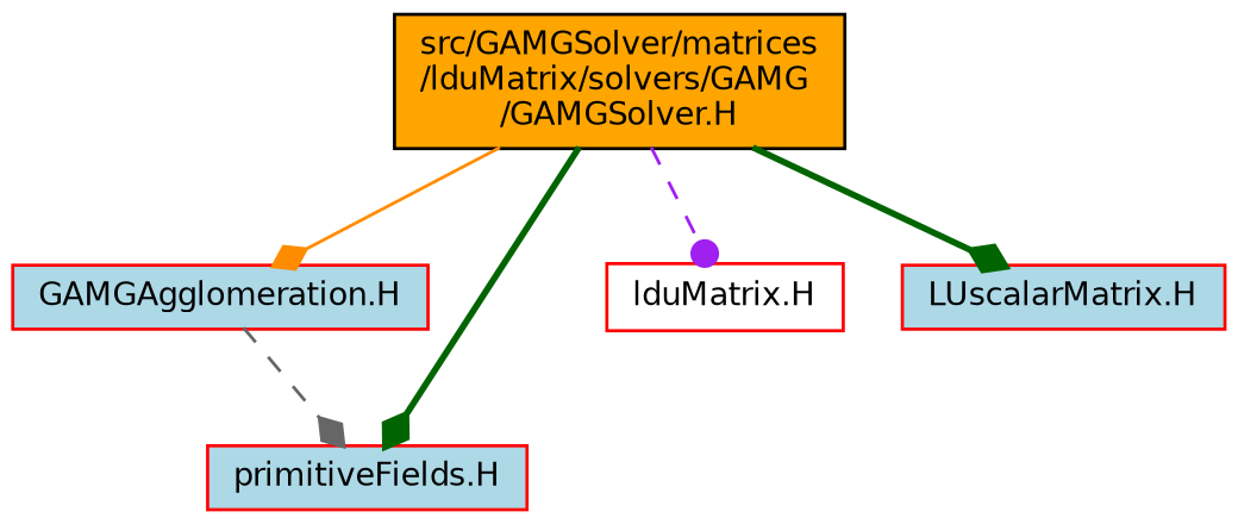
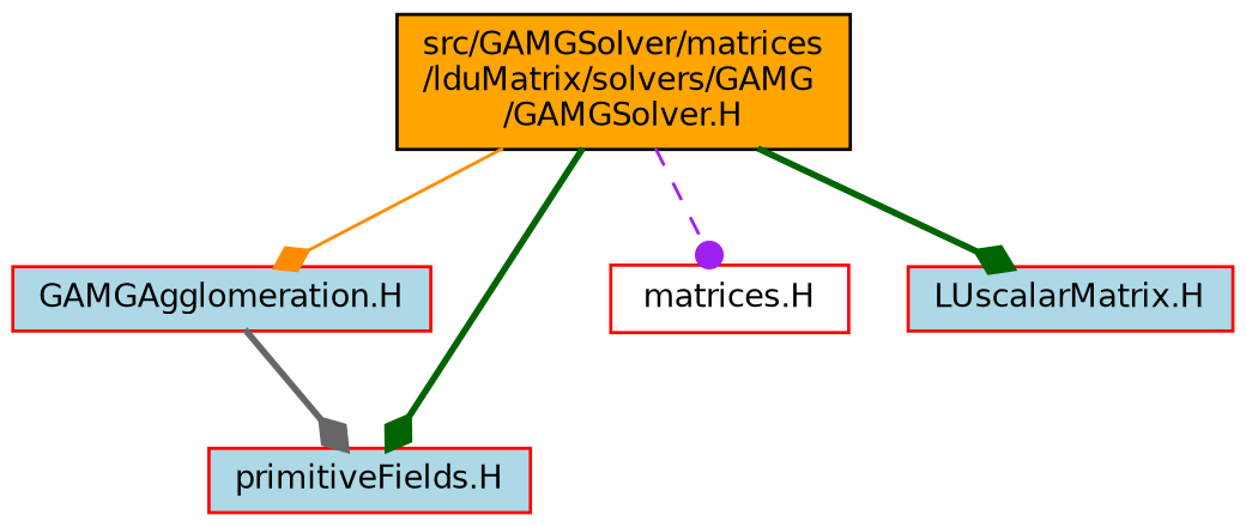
  digraph {
    node [color=red fillcolor=lightblue fontname=Helvetica fontsize=10 shape=record style=filled]
    edge [arrowhead=diamond color=darkgreen fontname=Helvetica fontsize=10 labelfontname=Helvetica labelfontsize=10 style=bold]
    n1 [color=black fillcolor=orange fontcolor=black height=0.2 label="src/GAMGSolver/matrices\l/lduMatrix/solvers/GAMG\l/GAMGSolver.H" width=0.4]
    n2 [height=0.2 label="GAMGAgglomeration.H" width=0.4]
    n3 [height=0.2 label="primitiveFields.H" width=0.4]
-   n4 [fillcolor=white height=0.2 label="lduMatrix.H" width=0.4]
+   n4 [fillcolor=white height=0.2 label="matrices.H" width=0.4]
    n5 [height=0.2 label="LUscalarMatrix.H" width=0.4]
    n1 -> n2 [color=darkorange style=solid]
    n1 -> n3
    n1 -> n4 [arrowhead=dot color=purple style=dashed]
    n1 -> n5
-   n2 -> n3 [color=gray40 style=dashed]
+   n2 -> n3 [color=gray40]
  }
